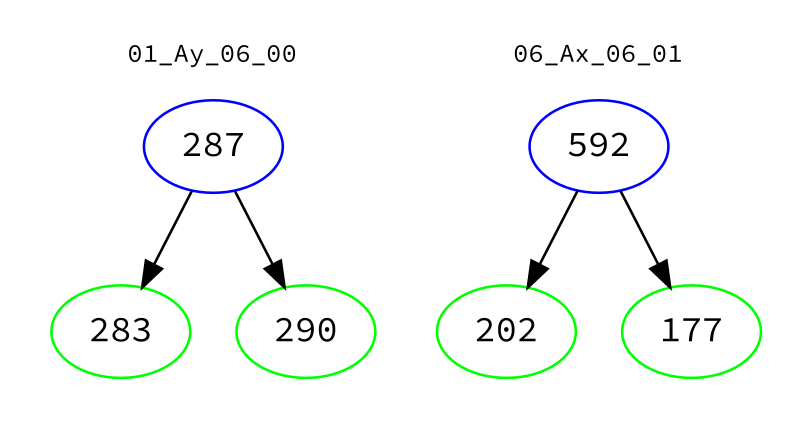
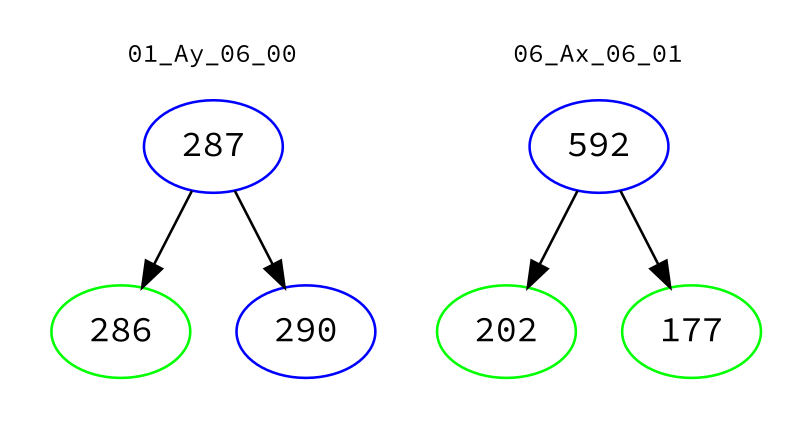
  digraph {
    fontname="Source Code Pro"
    node [color=blue fontname="Source Code Pro"]
    edge [color=black fontname="Source Code Pro"]
    n1 [label=287]
-   n2 [color=green label=283]
-   n3 [color=green label=290]
+   n2 [color=green label=286]
+   n3 [label=290]
    n4 [label=592]
    n5 [color=green label=202]
    n6 [color=green label=177]
    subgraph cluster_1 {
      color=white
      fontsize=10
      label="01_Ay_06_00"
      n1
      n2
      n3
    }
    subgraph cluster_2 {
      color=white
      fontsize=10
      label="06_Ax_06_01"
      n4
      n5
      n6
    }
    n1 -> n2
    n1 -> n3
    n4 -> n5
    n4 -> n6
  }
